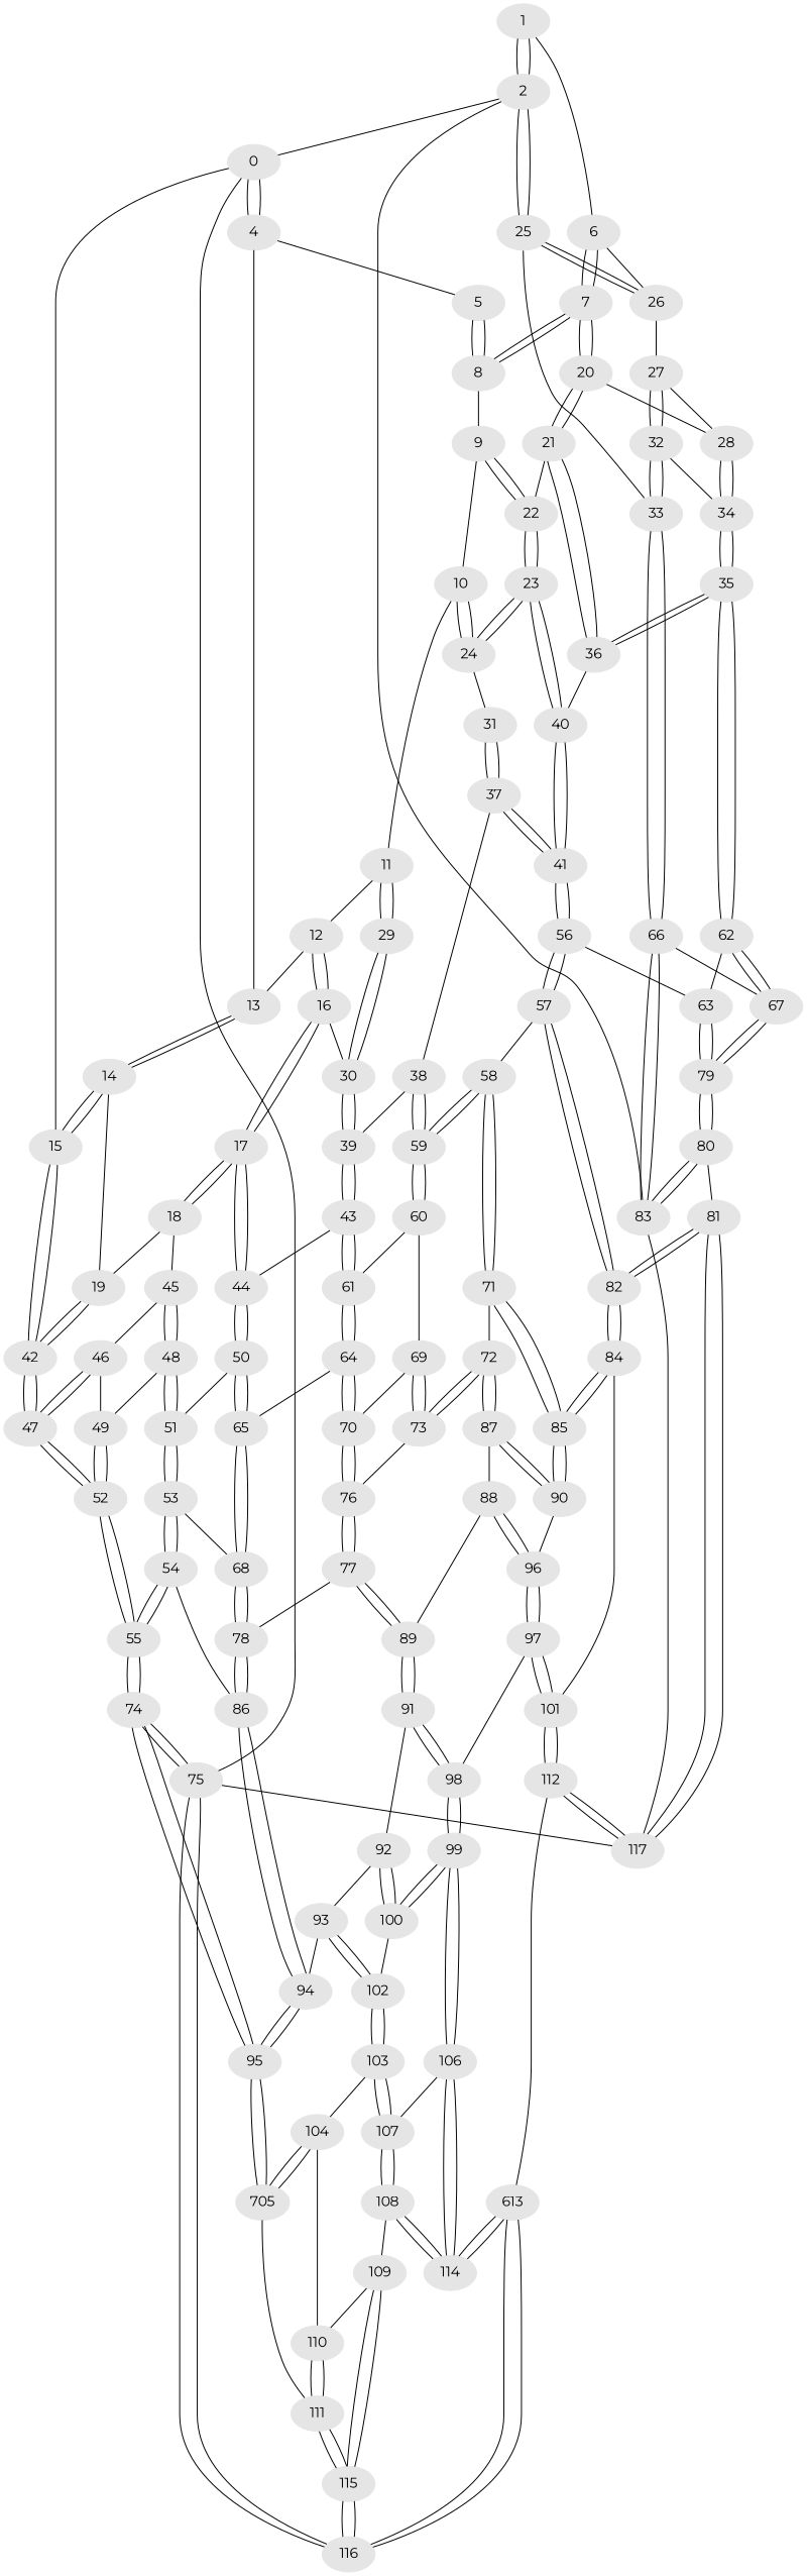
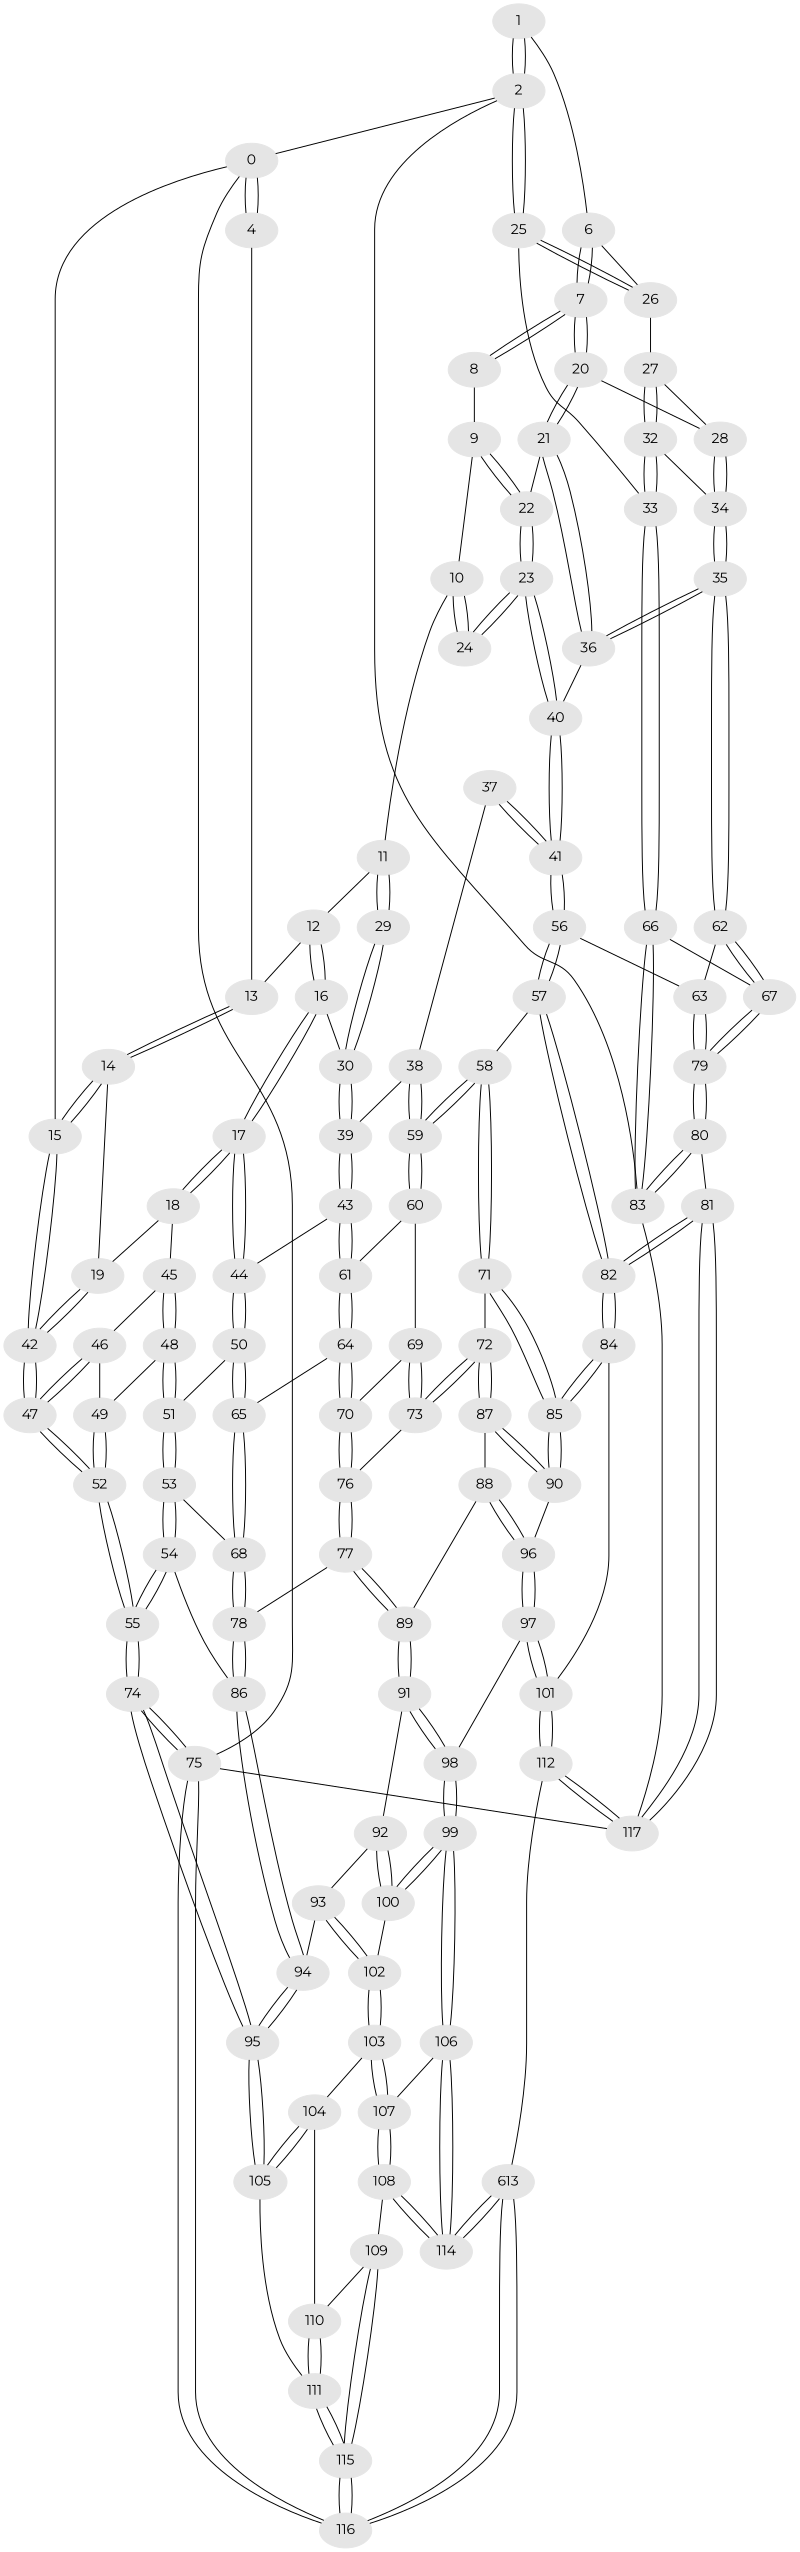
  graph {
    fontname=Montserrat
    node [color=gray90 fontname=Montserrat style=filled]
    edge [fontname=Montserrat]
    1
    2
    6
    n4 [label=0]
    25
    83
    7
    26
    4
    15
    75
    33
    117
-   5
    13
    42
    116
    8
    14
    9
    20
    27
    21
    28
    10
    22
    11
    24
    23
    12
    29
-   31
    16
    30
    17
    19
    47
    18
    44
    39
    45
    50
    46
    48
    36
    34
    40
    41
    37
    66
    32
    35
    43
    38
    67
    62
    63
    59
    56
    60
    61
    57
    52
    64
    51
    65
    49
    55
    53
    68
    54
    74
    86
    78
    94
    95
    58
    82
    79
    71
    84
    72
    85
    69
    70
    73
    80
    76
    77
    87
    90
    88
-   105 [label=705]
+   105
    89
    91
    81
    101
    112
    96
    97
    92
    98
    93
    100
    99
    102
    103
    111
    106
    107
    114
    n112 [label=613]
    104
    110
    108
    115
    109
    1 -- 2
    1 -- 2
    1 -- 6
    2 -- n4
    2 -- 25
    2 -- 25
    2 -- 83
    6 -- 7
    6 -- 7
    6 -- 26
    n4 -- 4
    n4 -- 4
    n4 -- 15
    n4 -- 75
    25 -- 26
    25 -- 26
    25 -- 33
    83 -- 117
    7 -- 8
    7 -- 8
    7 -- 20
    7 -- 20
    26 -- 27
-   4 -- 5
    4 -- 13
    15 -- 42
    15 -- 42
    75 -- 117
    75 -- 116
    75 -- 116
    33 -- 66
    33 -- 66
-   5 -- 8
-   5 -- 8
    13 -- 14
    13 -- 14
    42 -- 47
    42 -- 47
    8 -- 9
    14 -- 15
    14 -- 15
    14 -- 19
    9 -- 10
    9 -- 22
    9 -- 22
    20 -- 21
    20 -- 21
    20 -- 28
    27 -- 28
    27 -- 32
    27 -- 32
    21 -- 22
    21 -- 36
    21 -- 36
    28 -- 34
    28 -- 34
    10 -- 11
    10 -- 24
    10 -- 24
    22 -- 23
    22 -- 23
    11 -- 12
    11 -- 29
    11 -- 29
-   24 -- 31
    23 -- 24
    23 -- 24
    23 -- 40
    23 -- 40
    12 -- 13
    12 -- 16
    12 -- 16
    29 -- 30
    29 -- 30
-   31 -- 37
-   31 -- 37
    16 -- 30
    16 -- 17
    16 -- 17
    30 -- 39
    30 -- 39
    17 -- 18
    17 -- 18
    17 -- 44
    17 -- 44
    19 -- 42
    19 -- 42
    47 -- 52
    47 -- 52
    18 -- 19
    18 -- 45
    44 -- 50
    44 -- 50
    39 -- 43
    39 -- 43
    45 -- 46
    45 -- 48
    45 -- 48
    50 -- 51
    50 -- 65
    50 -- 65
    46 -- 47
    46 -- 47
    46 -- 49
    48 -- 51
    48 -- 51
    48 -- 49
    36 -- 40
    34 -- 35
    34 -- 35
    40 -- 41
    40 -- 41
    41 -- 56
    41 -- 56
    37 -- 41
    37 -- 41
    37 -- 38
    66 -- 83
    66 -- 83
    66 -- 67
    32 -- 33
    32 -- 33
    32 -- 34
    35 -- 36
    35 -- 36
    35 -- 62
    35 -- 62
    43 -- 44
    43 -- 61
    43 -- 61
    38 -- 39
    38 -- 59
    38 -- 59
    67 -- 79
    67 -- 79
    62 -- 67
    62 -- 67
    62 -- 63
    63 -- 79
    63 -- 79
    59 -- 60
    59 -- 60
    56 -- 63
    56 -- 57
    56 -- 57
    60 -- 61
    60 -- 69
    61 -- 64
    61 -- 64
    57 -- 58
    57 -- 82
    57 -- 82
    52 -- 55
    52 -- 55
    64 -- 65
    64 -- 70
    64 -- 70
    51 -- 53
    51 -- 53
    65 -- 68
    65 -- 68
    49 -- 52
    49 -- 52
    55 -- 74
    55 -- 74
    53 -- 68
    53 -- 54
    53 -- 54
    68 -- 78
    68 -- 78
    54 -- 55
    54 -- 55
    54 -- 86
    74 -- 75
    74 -- 75
    74 -- 95
    74 -- 95
    86 -- 94
    86 -- 94
    78 -- 86
    78 -- 86
    94 -- 95
    94 -- 95
    95 -- 105
    95 -- 105
    58 -- 59
    58 -- 59
    58 -- 71
    58 -- 71
    82 -- 84
    82 -- 84
    79 -- 80
    79 -- 80
    71 -- 72
    71 -- 85
    71 -- 85
    84 -- 85
    84 -- 85
    84 -- 101
    72 -- 73
    72 -- 73
    72 -- 87
    72 -- 87
    85 -- 90
    85 -- 90
    69 -- 70
    69 -- 73
    69 -- 73
    70 -- 76
    70 -- 76
    73 -- 76
    80 -- 83
    80 -- 83
    80 -- 81
    76 -- 77
    76 -- 77
    77 -- 78
    77 -- 89
    77 -- 89
    87 -- 90
    87 -- 90
    87 -- 88
    90 -- 96
    88 -- 89
    88 -- 96
    88 -- 96
    105 -- 111
    89 -- 91
    89 -- 91
    91 -- 92
    91 -- 98
    91 -- 98
    81 -- 117
    81 -- 117
    81 -- 82
    81 -- 82
    101 -- 112
    101 -- 112
    112 -- 117
    112 -- 117
    112 -- n112
    96 -- 97
    96 -- 97
    97 -- 101
    97 -- 101
    97 -- 98
    92 -- 93
    92 -- 100
    92 -- 100
    98 -- 99
    98 -- 99
    93 -- 94
    93 -- 102
    93 -- 102
    100 -- 102
    99 -- 100
    99 -- 100
    99 -- 106
    99 -- 106
    102 -- 103
    102 -- 103
    103 -- 107
    103 -- 107
    103 -- 104
    111 -- 115
    111 -- 115
    106 -- 107
    106 -- 114
    106 -- 114
    107 -- 108
    107 -- 108
    n112 -- 116
    n112 -- 116
    n112 -- 114
    n112 -- 114
    104 -- 105
    104 -- 105
    104 -- 110
    110 -- 111
    110 -- 111
    108 -- 114
    108 -- 114
    108 -- 109
    115 -- 116
    115 -- 116
    109 -- 110
    109 -- 115
    109 -- 115
  }
